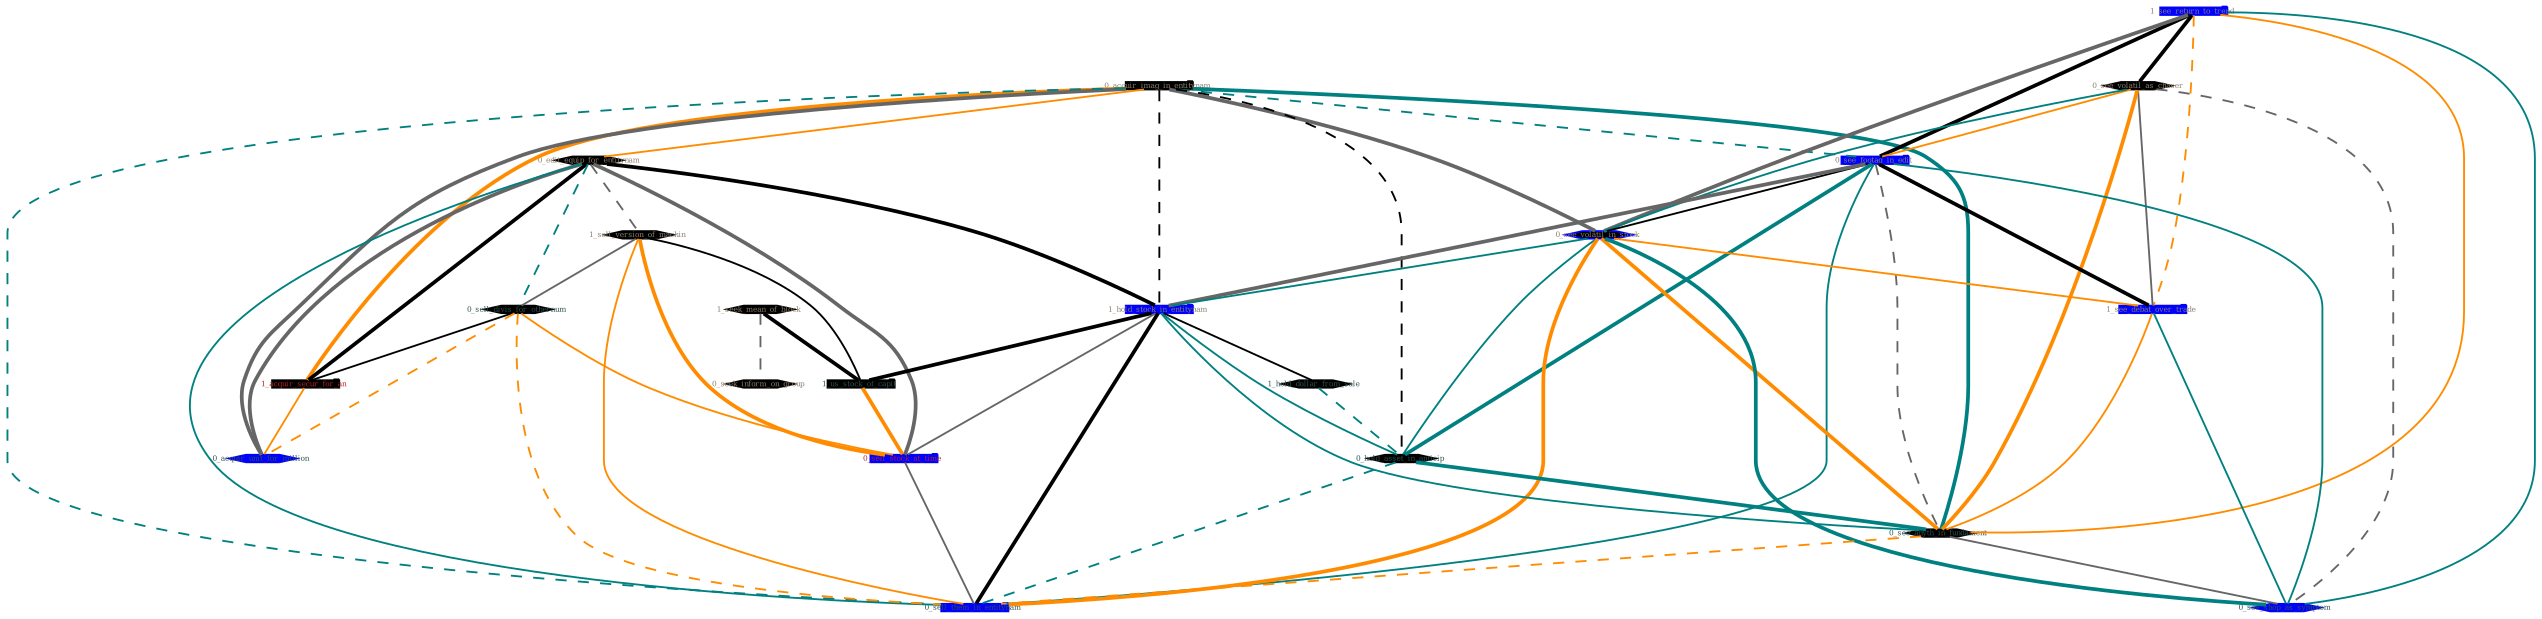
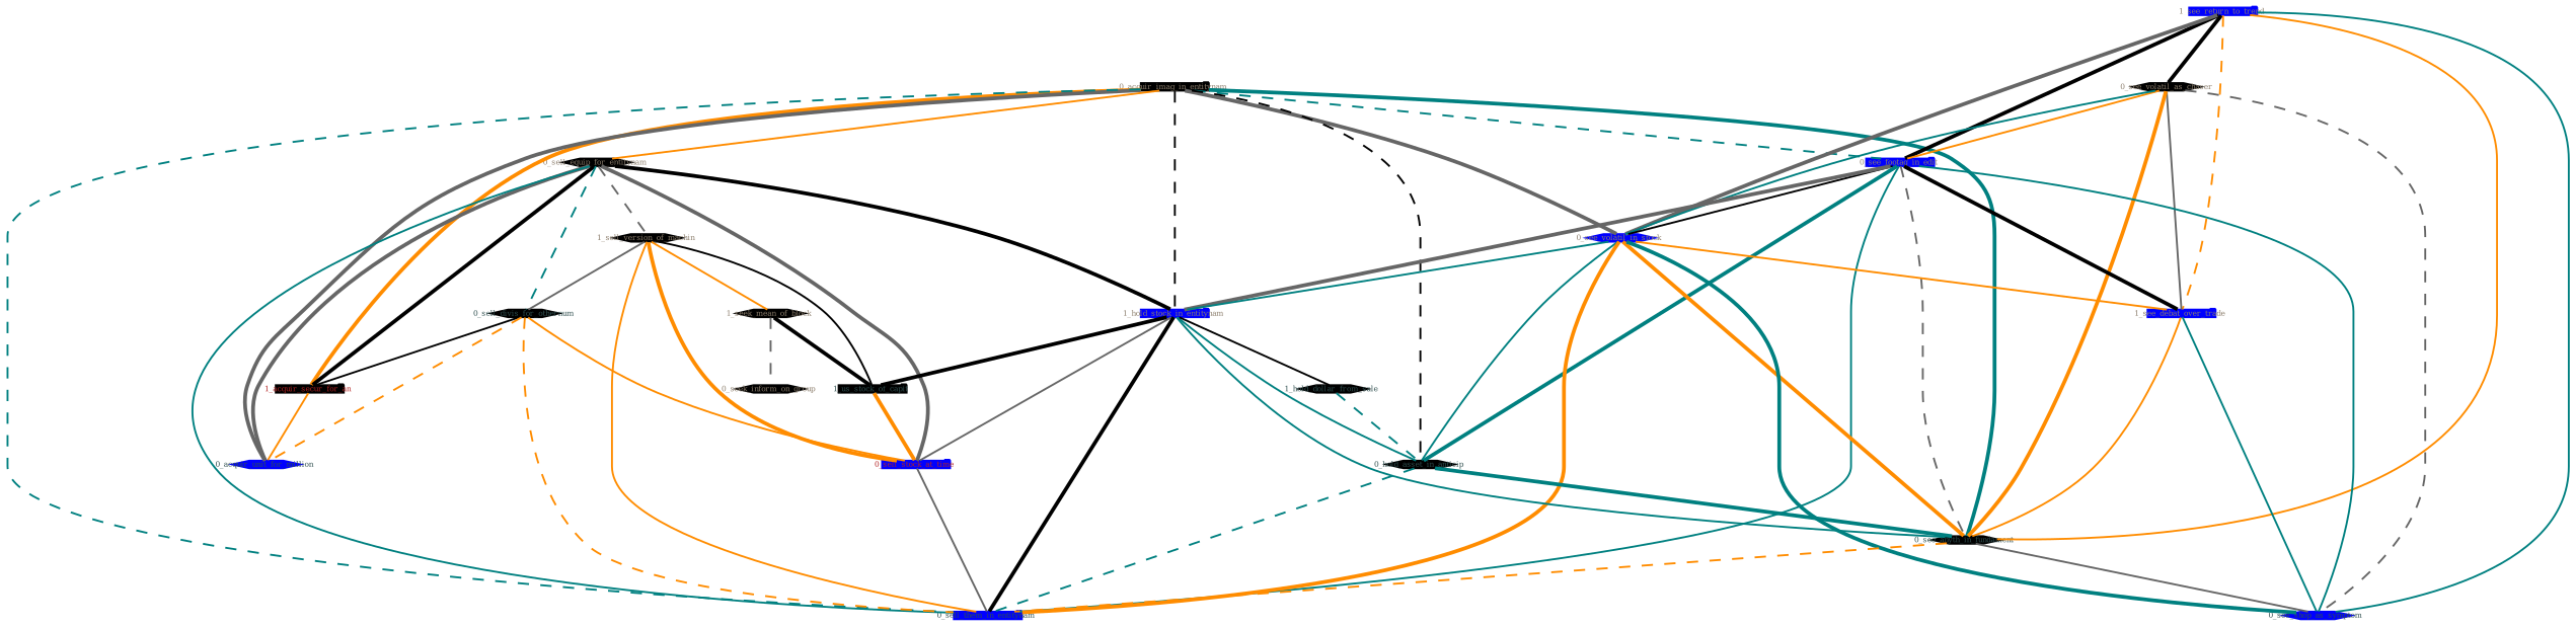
  graph {
    node [color=black fixedsize=true fontcolor="#8b7d6b" fontsize=4 shape=hexagon style=filled]
    edge [color=darkorange style=solid w=1]
    "0_acquir_imag_in_entitynam " [height=.06 shape=folder width=.5]
-   "0_sell_equip_for_entitynam " [height=.06 width=.5 label="0_edit_equip_for_entitynam"]
+   "0_sell_equip_for_entitynam " [height=.06 width=.5]
    "1_see_return_to_trend " [color=blue height=.06 shape=folder width=.5]
    n4 [height=.06 label="0_see_volatil_as_chaser" width=.5]
    "0_see_footag_in_edit " [color=blue height=.06 shape=folder width=.5]
-   "0_see_volatil_in_stock " [color=blue height=.06 width=.5 fillcolor=black]
+   "0_see_volatil_in_stock " [color=blue height=.06 width=.5]
    "1_see_debat_over_trade " [color=blue height=.06 shape=folder width=.5]
    "1_sell_version_of_machin " [height=.06 width=.5]
    "1_seek_mean_of_block " [height=.06 width=.5]
    "0_seek_inform_on_group " [height=.06 width=.5]
    "1_hold_stock_in_entitynam " [color=blue height=.06 shape=folder width=.5]
    "1_acquir_secur_for_an " [fontcolor="#b22222" height=.06 shape=folder width=.5]
    "0_sell_stock_at_time " [color=blue fontcolor="#b22222" height=.06 shape=folder width=.5]
    "0_hold_asset_in_anticip " [fontcolor="#2f4f4f" height=.06 width=.5]
    "0_see_anyth_in_fundament " [fontcolor="#2f4f4f" height=.06 width=.5]
    "0_acquir_unit_for_million " [color=blue fontcolor="#2f4f4f" height=.06 width=.5]
    "0_sell_them_in_entitynam " [color=blue fontcolor="#2f4f4f" height=.06 shape=folder width=.5]
    "0_sell_divis_for_othernum " [fontcolor="#2f4f4f" height=.06 width=.5]
    "0_see_shop_as_symptom " [color=blue fontcolor="#2f4f4f" height=.06 width=.5]
    "1_us_stock_of_capit " [fontcolor="#2f4f4f" height=.06 shape=folder width=.5]
    "1_hold_dollar_from_sale " [fontcolor="#2f4f4f" height=.06 width=.5]
    subgraph sub_1 {
      "0_acquir_imag_in_entitynam "
      "0_sell_equip_for_entitynam "
      "1_see_return_to_trend "
      n4
      "0_see_footag_in_edit "
      "0_see_volatil_in_stock "
      "1_see_debat_over_trade "
      "1_sell_version_of_machin "
      "1_seek_mean_of_block "
      "0_seek_inform_on_group "
      "1_hold_stock_in_entitynam "
    }
    subgraph sub_2 {
      "1_acquir_secur_for_an "
      "0_sell_stock_at_time "
    }
    "0_acquir_imag_in_entitynam " -- "0_sell_equip_for_entitynam "
    "0_acquir_imag_in_entitynam " -- "0_see_footag_in_edit " [color=teal style=dashed]
    "0_acquir_imag_in_entitynam " -- "0_see_volatil_in_stock " [color=gray40 style=bold]
    "0_acquir_imag_in_entitynam " -- "1_hold_stock_in_entitynam " [color=black style=dashed w=2]
    "0_acquir_imag_in_entitynam " -- "1_acquir_secur_for_an " [style=bold]
    "0_acquir_imag_in_entitynam " -- "0_hold_asset_in_anticip " [color=black style=dashed]
    "0_acquir_imag_in_entitynam " -- "0_see_anyth_in_fundament " [color=teal style=bold]
    "0_acquir_imag_in_entitynam " -- "0_acquir_unit_for_million " [color=gray40 style=bold]
    "0_acquir_imag_in_entitynam " -- "0_sell_them_in_entitynam " [color=teal style=dashed w=2]
    "0_sell_equip_for_entitynam " -- "1_sell_version_of_machin " [color=gray40 style=dashed]
    "0_sell_equip_for_entitynam " -- "1_hold_stock_in_entitynam " [color=black style=bold]
    "0_sell_equip_for_entitynam " -- "1_acquir_secur_for_an " [color=black style=bold]
    "0_sell_equip_for_entitynam " -- "0_sell_stock_at_time " [color=gray40 style=bold]
    "0_sell_equip_for_entitynam " -- "0_acquir_unit_for_million " [color=gray40 style=bold]
    "0_sell_equip_for_entitynam " -- "0_sell_them_in_entitynam " [color=teal w=2]
    "0_sell_equip_for_entitynam " -- "0_sell_divis_for_othernum " [color=teal style=dashed w=2]
    "1_see_return_to_trend " -- n4 [color=black style=bold]
    "1_see_return_to_trend " -- "0_see_footag_in_edit " [color=black style=bold]
    "1_see_return_to_trend " -- "0_see_volatil_in_stock " [color=gray40 style=bold]
    "1_see_return_to_trend " -- "1_see_debat_over_trade " [style=dashed]
    "1_see_return_to_trend " -- "0_see_anyth_in_fundament "
    "1_see_return_to_trend " -- "0_see_shop_as_symptom " [color=teal]
    n4 -- "0_see_footag_in_edit "
    n4 -- "0_see_volatil_in_stock " [color=teal]
    n4 -- "1_see_debat_over_trade " [color=gray40]
    n4 -- "0_see_anyth_in_fundament " [style=bold]
    n4 -- "0_see_shop_as_symptom " [color=gray40 style=dashed w=2]
    "0_see_footag_in_edit " -- "0_see_volatil_in_stock " [color=black w=2]
    "0_see_footag_in_edit " -- "1_see_debat_over_trade " [color=black style=bold]
    "0_see_footag_in_edit " -- "1_hold_stock_in_entitynam " [color=gray40 style=bold]
    "0_see_footag_in_edit " -- "0_hold_asset_in_anticip " [color=teal style=bold]
    "0_see_footag_in_edit " -- "0_see_anyth_in_fundament " [color=gray40 style=dashed w=2]
    "0_see_footag_in_edit " -- "0_sell_them_in_entitynam " [color=teal]
    "0_see_footag_in_edit " -- "0_see_shop_as_symptom " [color=teal]
    "0_see_volatil_in_stock " -- "1_see_debat_over_trade "
    "0_see_volatil_in_stock " -- "1_hold_stock_in_entitynam " [color=teal]
    "0_see_volatil_in_stock " -- "0_hold_asset_in_anticip " [color=teal]
    "0_see_volatil_in_stock " -- "0_see_anyth_in_fundament " [style=bold w=2]
    "0_see_volatil_in_stock " -- "0_sell_them_in_entitynam " [style=bold]
    "0_see_volatil_in_stock " -- "0_see_shop_as_symptom " [color=teal style=bold]
    "1_see_debat_over_trade " -- "0_see_anyth_in_fundament "
    "1_see_debat_over_trade " -- "0_see_shop_as_symptom " [color=teal]
+   "1_sell_version_of_machin " -- "1_seek_mean_of_block "
    "1_sell_version_of_machin " -- "0_sell_stock_at_time " [style=bold]
    "1_sell_version_of_machin " -- "0_sell_them_in_entitynam "
    "1_sell_version_of_machin " -- "0_sell_divis_for_othernum " [color=gray40]
    "1_sell_version_of_machin " -- "1_us_stock_of_capit " [color=black]
    "1_seek_mean_of_block " -- "0_seek_inform_on_group " [color=gray40 style=dashed]
    "1_seek_mean_of_block " -- "1_us_stock_of_capit " [color=black style=bold]
    "1_hold_stock_in_entitynam " -- "0_sell_stock_at_time " [color=gray40]
    "1_hold_stock_in_entitynam " -- "0_hold_asset_in_anticip " [color=teal w=2]
    "1_hold_stock_in_entitynam " -- "0_see_anyth_in_fundament " [color=teal]
    "1_hold_stock_in_entitynam " -- "0_sell_them_in_entitynam " [color=black style=bold w=2]
    "1_hold_stock_in_entitynam " -- "1_us_stock_of_capit " [color=black style=bold]
    "1_hold_stock_in_entitynam " -- "1_hold_dollar_from_sale " [color=black]
    "1_acquir_secur_for_an " -- "0_acquir_unit_for_million " [w=2]
    "0_sell_stock_at_time " -- "0_sell_them_in_entitynam " [color=gray40]
    "0_hold_asset_in_anticip " -- "0_see_anyth_in_fundament " [color=teal style=bold]
    "0_hold_asset_in_anticip " -- "0_sell_them_in_entitynam " [color=teal style=dashed]
    "0_see_anyth_in_fundament " -- "0_sell_them_in_entitynam " [style=dashed]
    "0_see_anyth_in_fundament " -- "0_see_shop_as_symptom " [color=gray40]
    "0_sell_divis_for_othernum " -- "1_acquir_secur_for_an " [color=black]
    "0_sell_divis_for_othernum " -- "0_sell_stock_at_time "
    "0_sell_divis_for_othernum " -- "0_acquir_unit_for_million " [style=dashed]
    "0_sell_divis_for_othernum " -- "0_sell_them_in_entitynam " [style=dashed]
    "1_us_stock_of_capit " -- "0_sell_stock_at_time " [style=bold]
    "1_hold_dollar_from_sale " -- "0_hold_asset_in_anticip " [color=teal style=dashed]
  }
